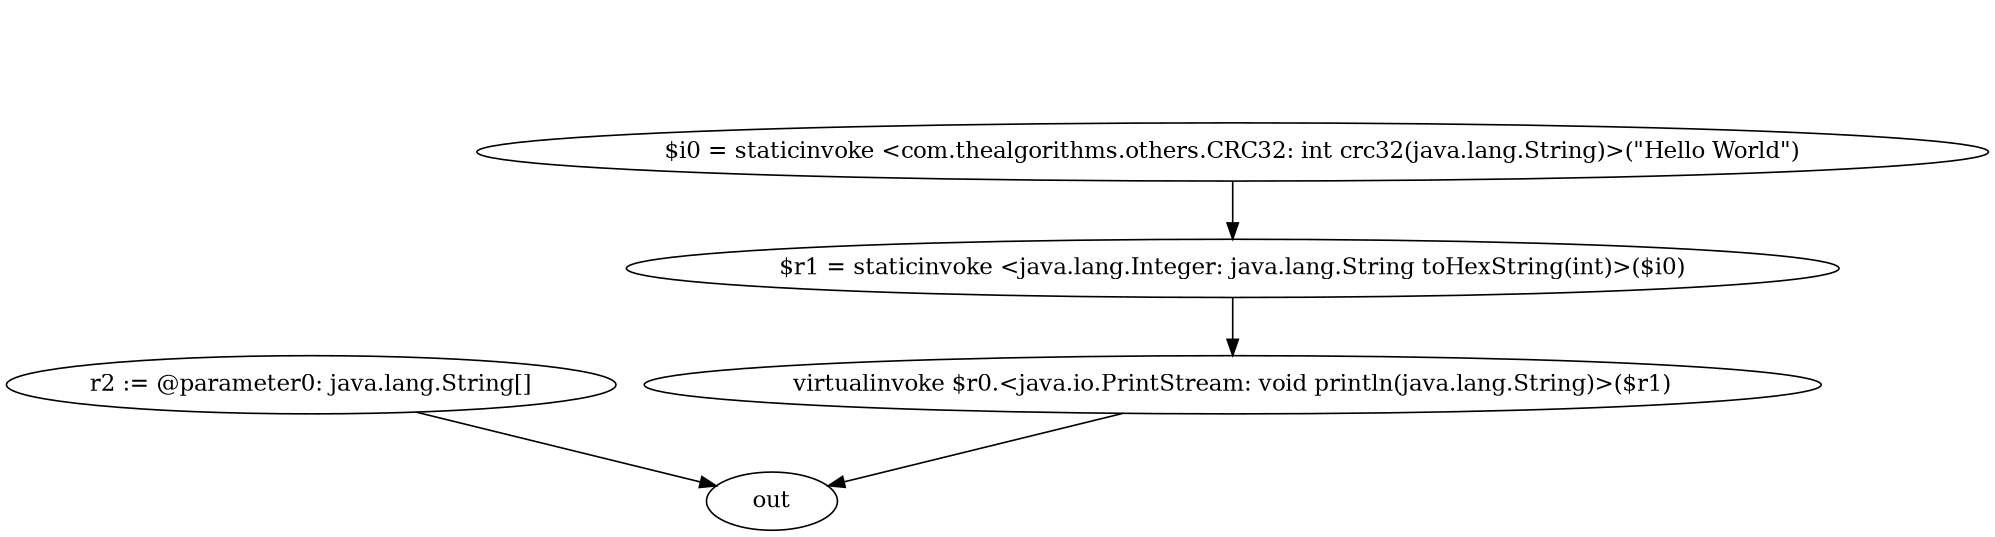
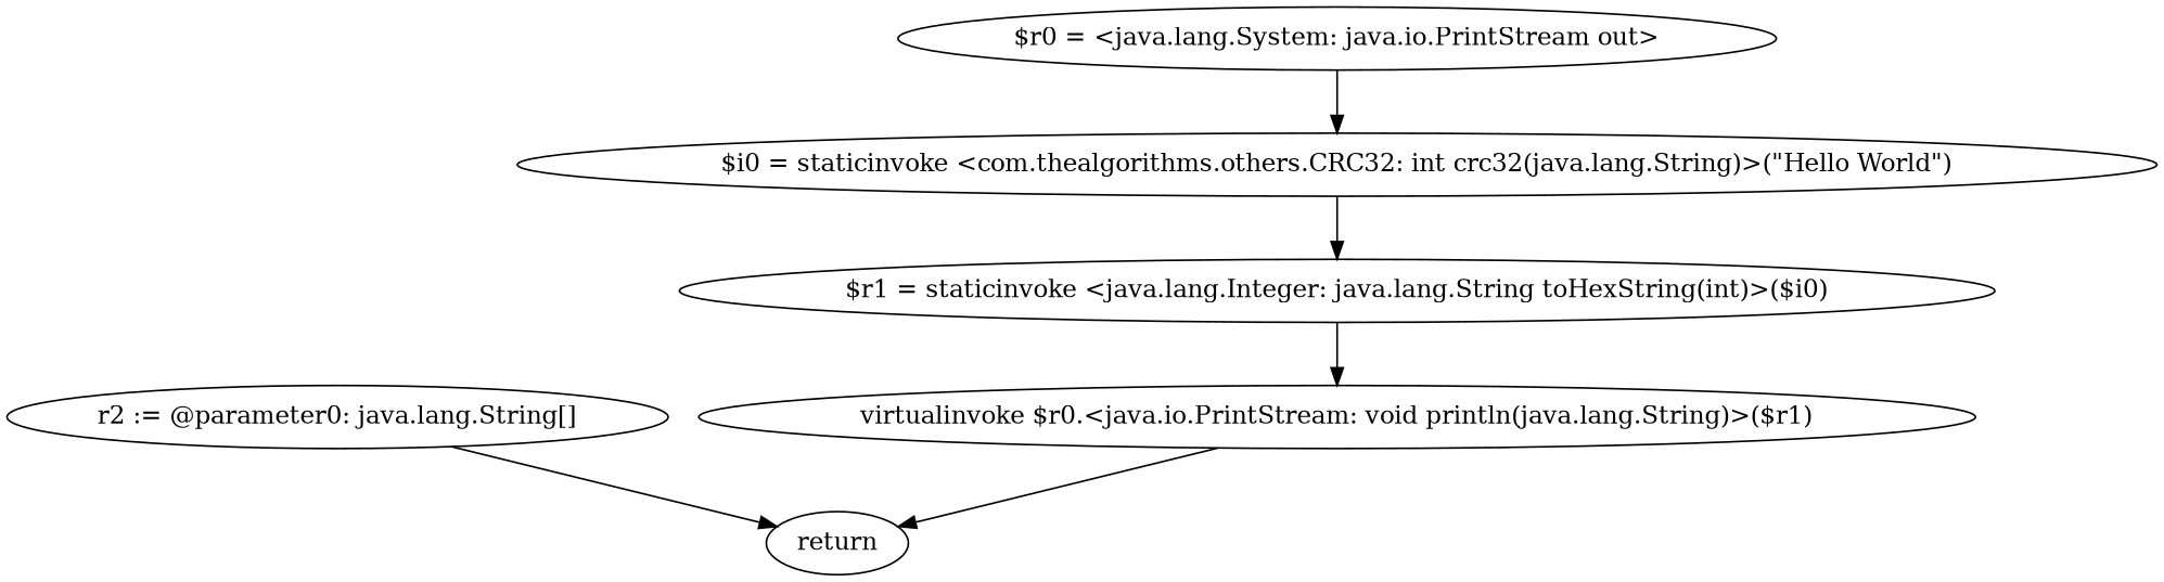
  digraph {
    "r2 := @parameter0: java.lang.String[]"
-   return [label=out]
+   return
+   "$r0 = <java.lang.System: java.io.PrintStream out>"
    "$i0 = staticinvoke <com.thealgorithms.others.CRC32: int crc32(java.lang.String)>(\"Hello World\")"
    "$r1 = staticinvoke <java.lang.Integer: java.lang.String toHexString(int)>($i0)"
    "virtualinvoke $r0.<java.io.PrintStream: void println(java.lang.String)>($r1)"
    "r2 := @parameter0: java.lang.String[]" -> return
+   "$r0 = <java.lang.System: java.io.PrintStream out>" -> "$i0 = staticinvoke <com.thealgorithms.others.CRC32: int crc32(java.lang.String)>(\"Hello World\")"
    "$i0 = staticinvoke <com.thealgorithms.others.CRC32: int crc32(java.lang.String)>(\"Hello World\")" -> "$r1 = staticinvoke <java.lang.Integer: java.lang.String toHexString(int)>($i0)"
    "$r1 = staticinvoke <java.lang.Integer: java.lang.String toHexString(int)>($i0)" -> "virtualinvoke $r0.<java.io.PrintStream: void println(java.lang.String)>($r1)"
    "virtualinvoke $r0.<java.io.PrintStream: void println(java.lang.String)>($r1)" -> return
  }
